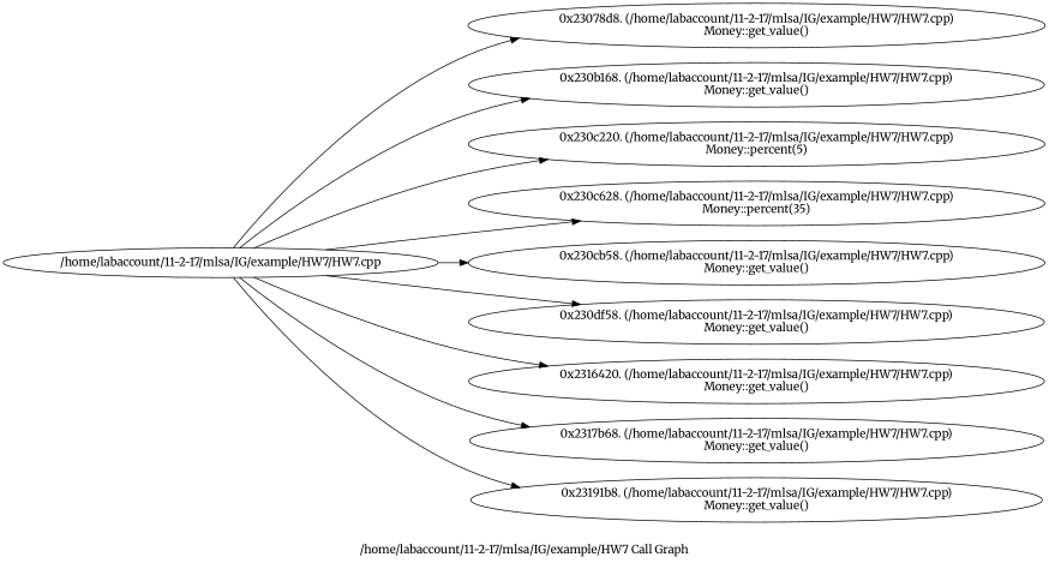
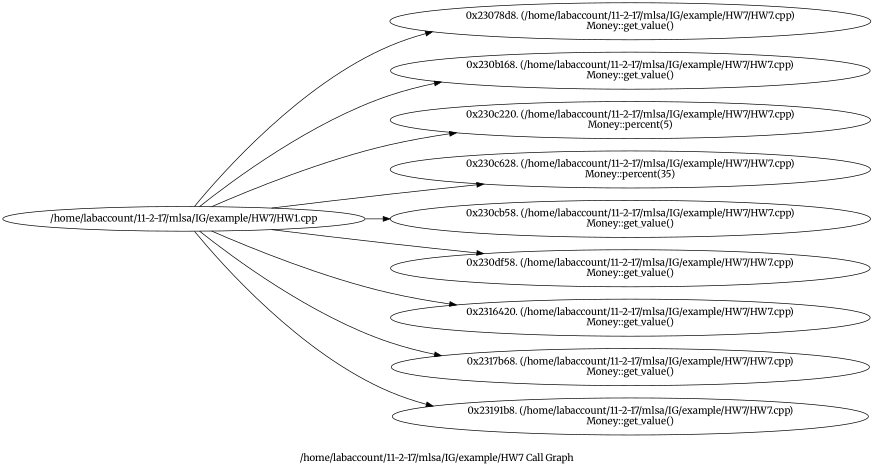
  digraph {
    label="/home/labaccount/11-2-17/mlsa/IG/example/HW7 Call Graph"
    rankdir=LR
    fontname=Merriweather
    node [shape=oval fontname=Merriweather]
    edge [fontname=Merriweather]
-   n1 [label="/home/labaccount/11-2-17/mlsa/IG/example/HW7/HW7.cpp"]
+   n1 [label="/home/labaccount/11-2-17/mlsa/IG/example/HW7/HW1.cpp"]
    n2 [label="0x23078d8. (/home/labaccount/11-2-17/mlsa/IG/example/HW7/HW7.cpp)\nMoney::get_value()"]
    n3 [label="0x230b168. (/home/labaccount/11-2-17/mlsa/IG/example/HW7/HW7.cpp)\nMoney::get_value()"]
    n4 [label="0x230c220. (/home/labaccount/11-2-17/mlsa/IG/example/HW7/HW7.cpp)\nMoney::percent(5)"]
    n5 [label="0x230c628. (/home/labaccount/11-2-17/mlsa/IG/example/HW7/HW7.cpp)\nMoney::percent(35)"]
    n6 [label="0x230cb58. (/home/labaccount/11-2-17/mlsa/IG/example/HW7/HW7.cpp)\nMoney::get_value()"]
    n7 [label="0x230df58. (/home/labaccount/11-2-17/mlsa/IG/example/HW7/HW7.cpp)\nMoney::get_value()"]
    n8 [label="0x2316420. (/home/labaccount/11-2-17/mlsa/IG/example/HW7/HW7.cpp)\nMoney::get_value()"]
    n9 [label="0x2317b68. (/home/labaccount/11-2-17/mlsa/IG/example/HW7/HW7.cpp)\nMoney::get_value()"]
    n10 [label="0x23191b8. (/home/labaccount/11-2-17/mlsa/IG/example/HW7/HW7.cpp)\nMoney::get_value()"]
    n1 -> n2
    n1 -> n3
    n1 -> n4
    n1 -> n5
    n1 -> n6
    n1 -> n7
    n1 -> n8
    n1 -> n9
    n1 -> n10
  }
